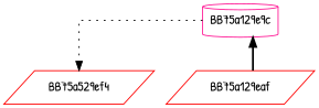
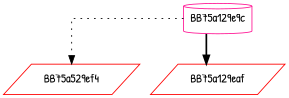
  digraph {
    fontname="Patrick Hand"
    splines=ortho
    node [color=red fontname="Patrick Hand" shape=parallelogram]
    edge [color=black fontname="Patrick Hand"]
    BB75a129e9c [color=deeppink shape=cylinder]
    n2 [label=BB75a529ef4]
    BB75a129eaf
    BB75a129e9c -> n2 [style=dotted]
-   BB75a129eaf -> BB75a129e9c [style=bold]
+   BB75a129e9c -> BB75a129eaf [style=bold]
  }
